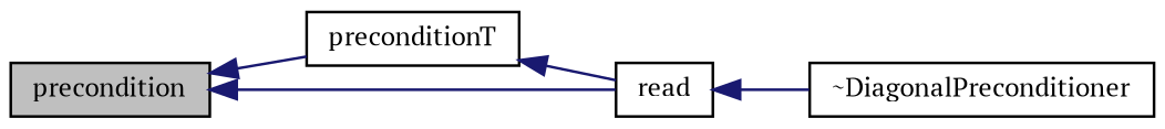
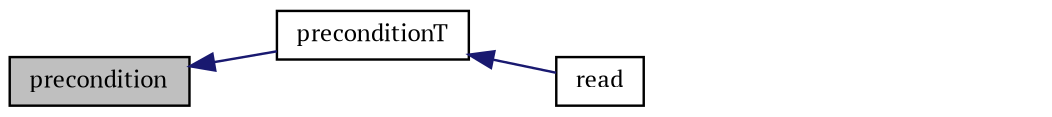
  digraph {
    fontname="PT Serif"
    rankdir=LR
    node [color=black fontname="PT Serif" fontsize=10 shape=record]
    edge [color=midnightblue dir=back fontname="PT Serif" fontsize=10 labelfontname=FreeSans labelfontsize=10 style=solid]
    n1 [fillcolor=grey75 fontcolor=black height=0.2 label=precondition style=filled width=0.4]
    n2 [height=0.2 label=preconditionT width=0.4]
    n3 [height=0.2 label=read width=0.4]
-   n4 [height=0.2 label="~DiagonalPreconditioner" width=0.4]
    n1 -> n2
-   n1 -> n3
    n2 -> n3
-   n3 -> n4
  }
